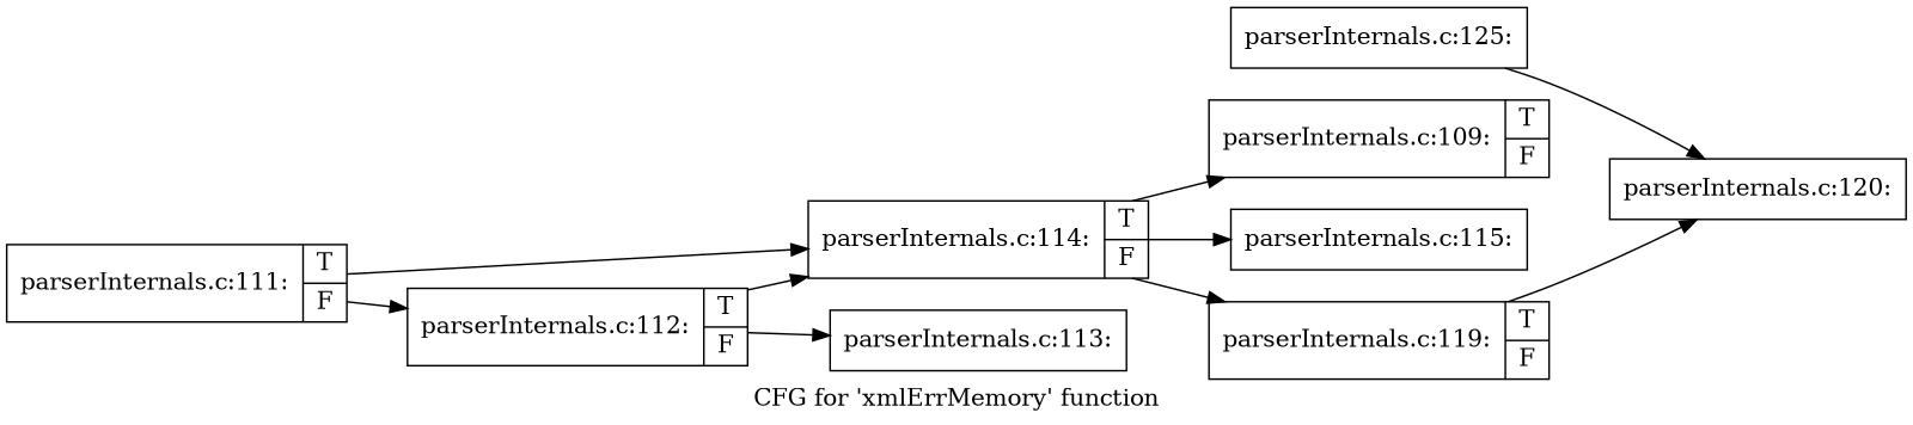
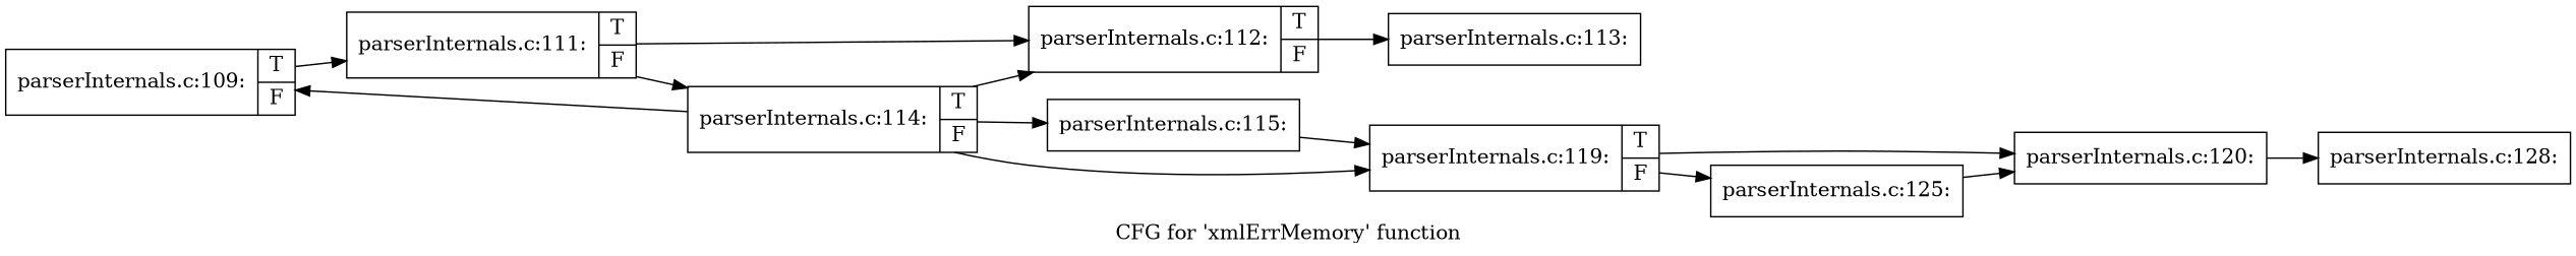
  digraph {
    label="CFG for 'xmlErrMemory' function"
    rankdir=LR
    node [shape=record]
    n1 [label="{parserInternals.c:109:|{<s0>T|<s1>F}}"]
    n2 [label="{parserInternals.c:111:|{<s0>T|<s1>F}}"]
    n3 [label="{parserInternals.c:114:|{<s0>T|<s1>F}}"]
    n4 [label="{parserInternals.c:112:|{<s0>T|<s1>F}}"]
    n5 [label="{parserInternals.c:115:}"]
    n6 [label="{parserInternals.c:119:|{<s0>T|<s1>F}}"]
    n7 [label="{parserInternals.c:113:}"]
    n8 [label="{parserInternals.c:120:}"]
    n9 [label="{parserInternals.c:125:}"]
+   n10 [label="{parserInternals.c:128:}"]
+   n1 -> n2
    n2 -> n3
    n2 -> n4
    n3 -> n1
    n3 -> n5
    n3 -> n6
-   n4 -> n3
+   n3 -> n4
    n4 -> n7
+   n5 -> n6
    n6 -> n8
+   n6 -> n9
+   n8 -> n10
    n9 -> n8
  }
